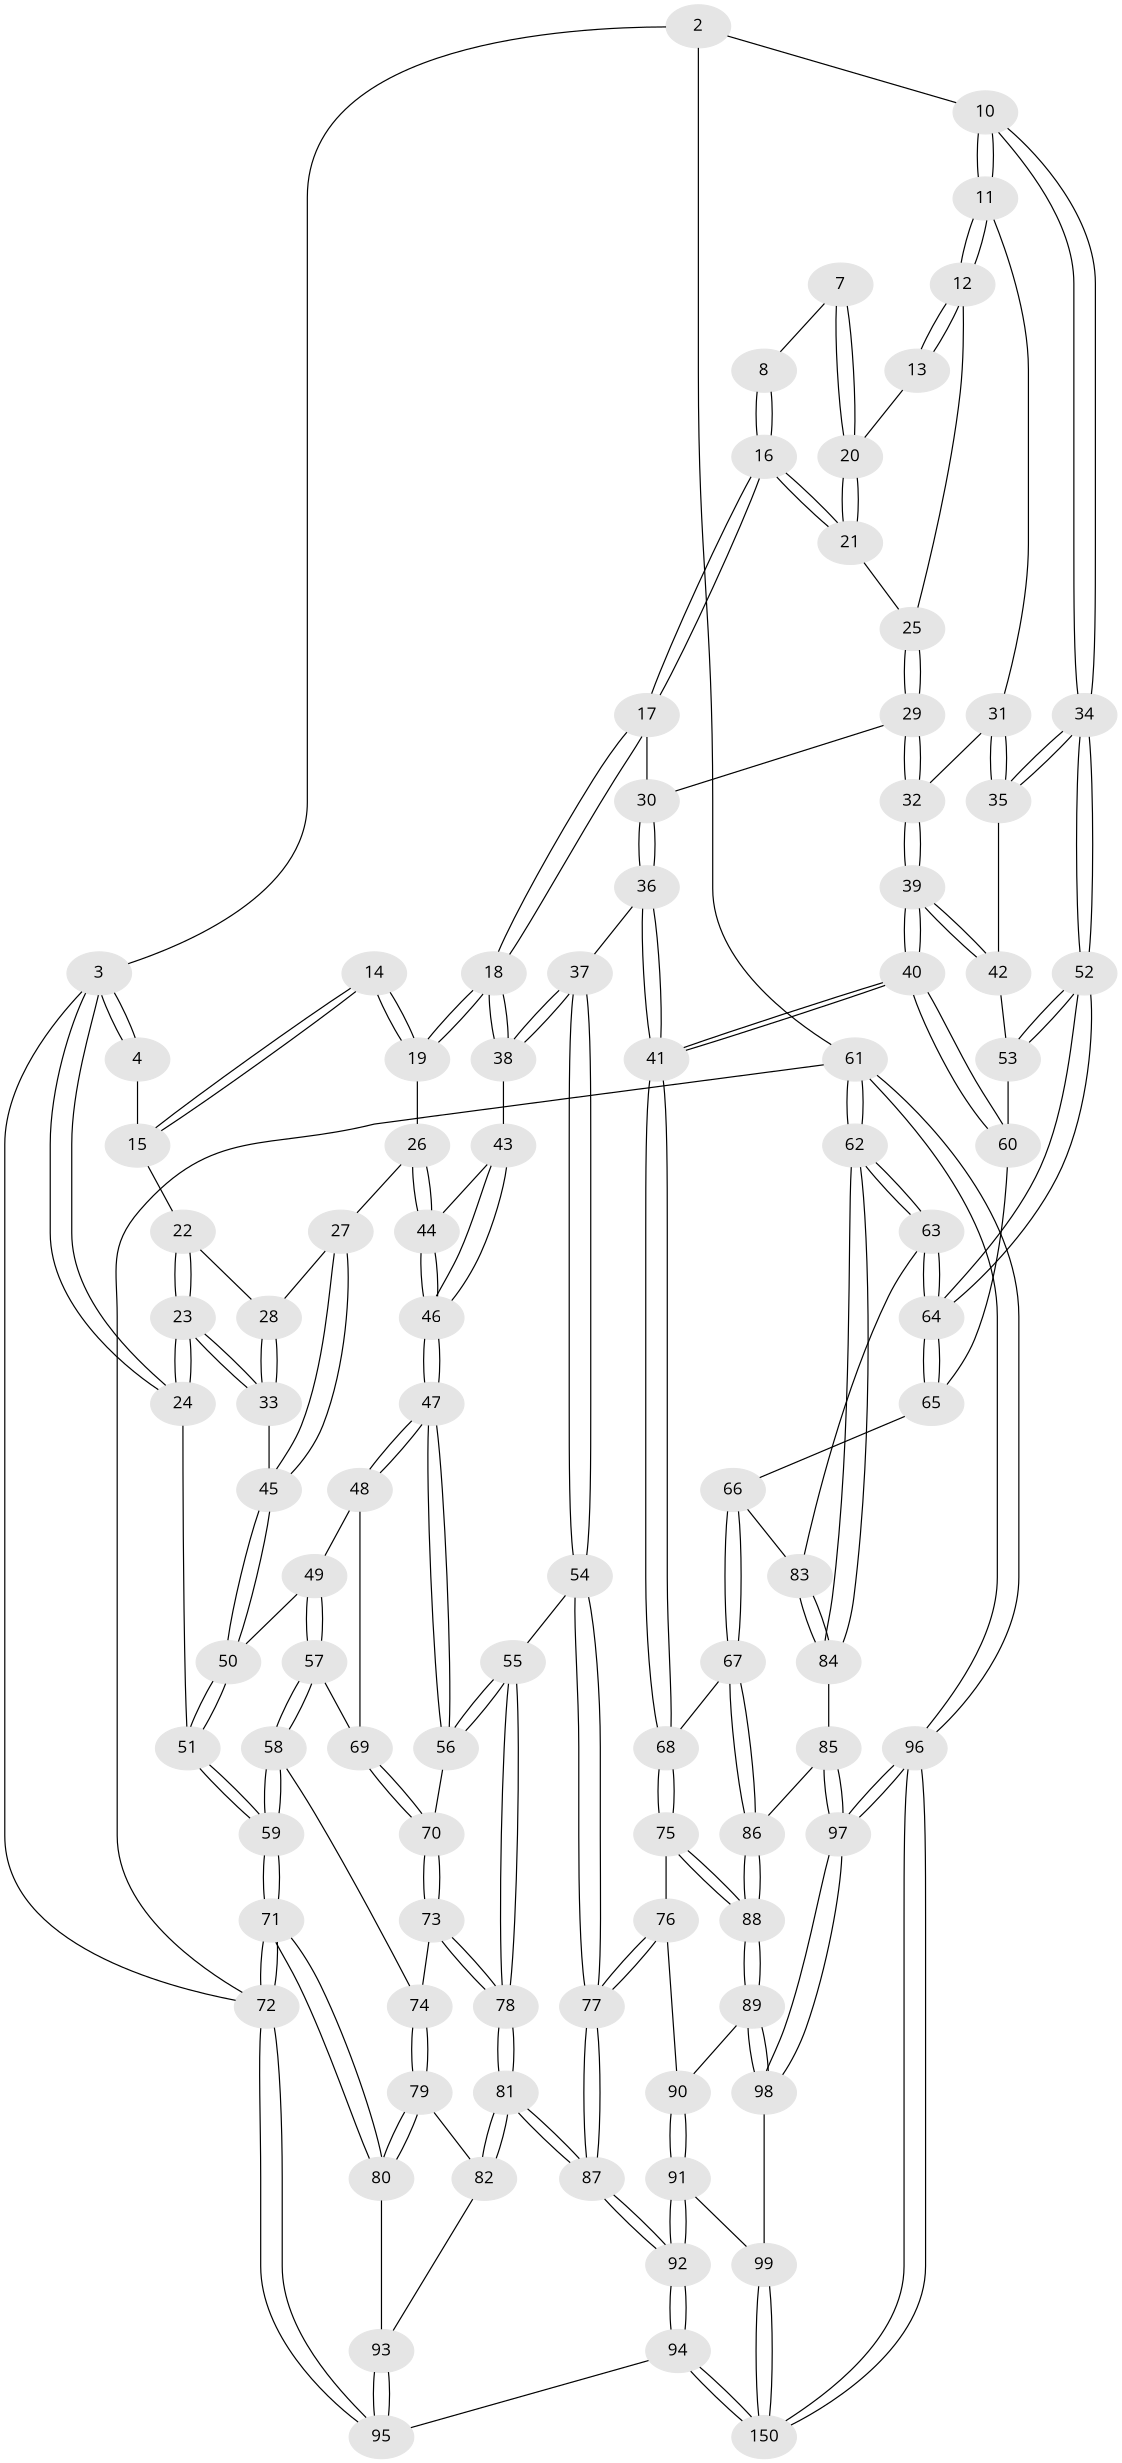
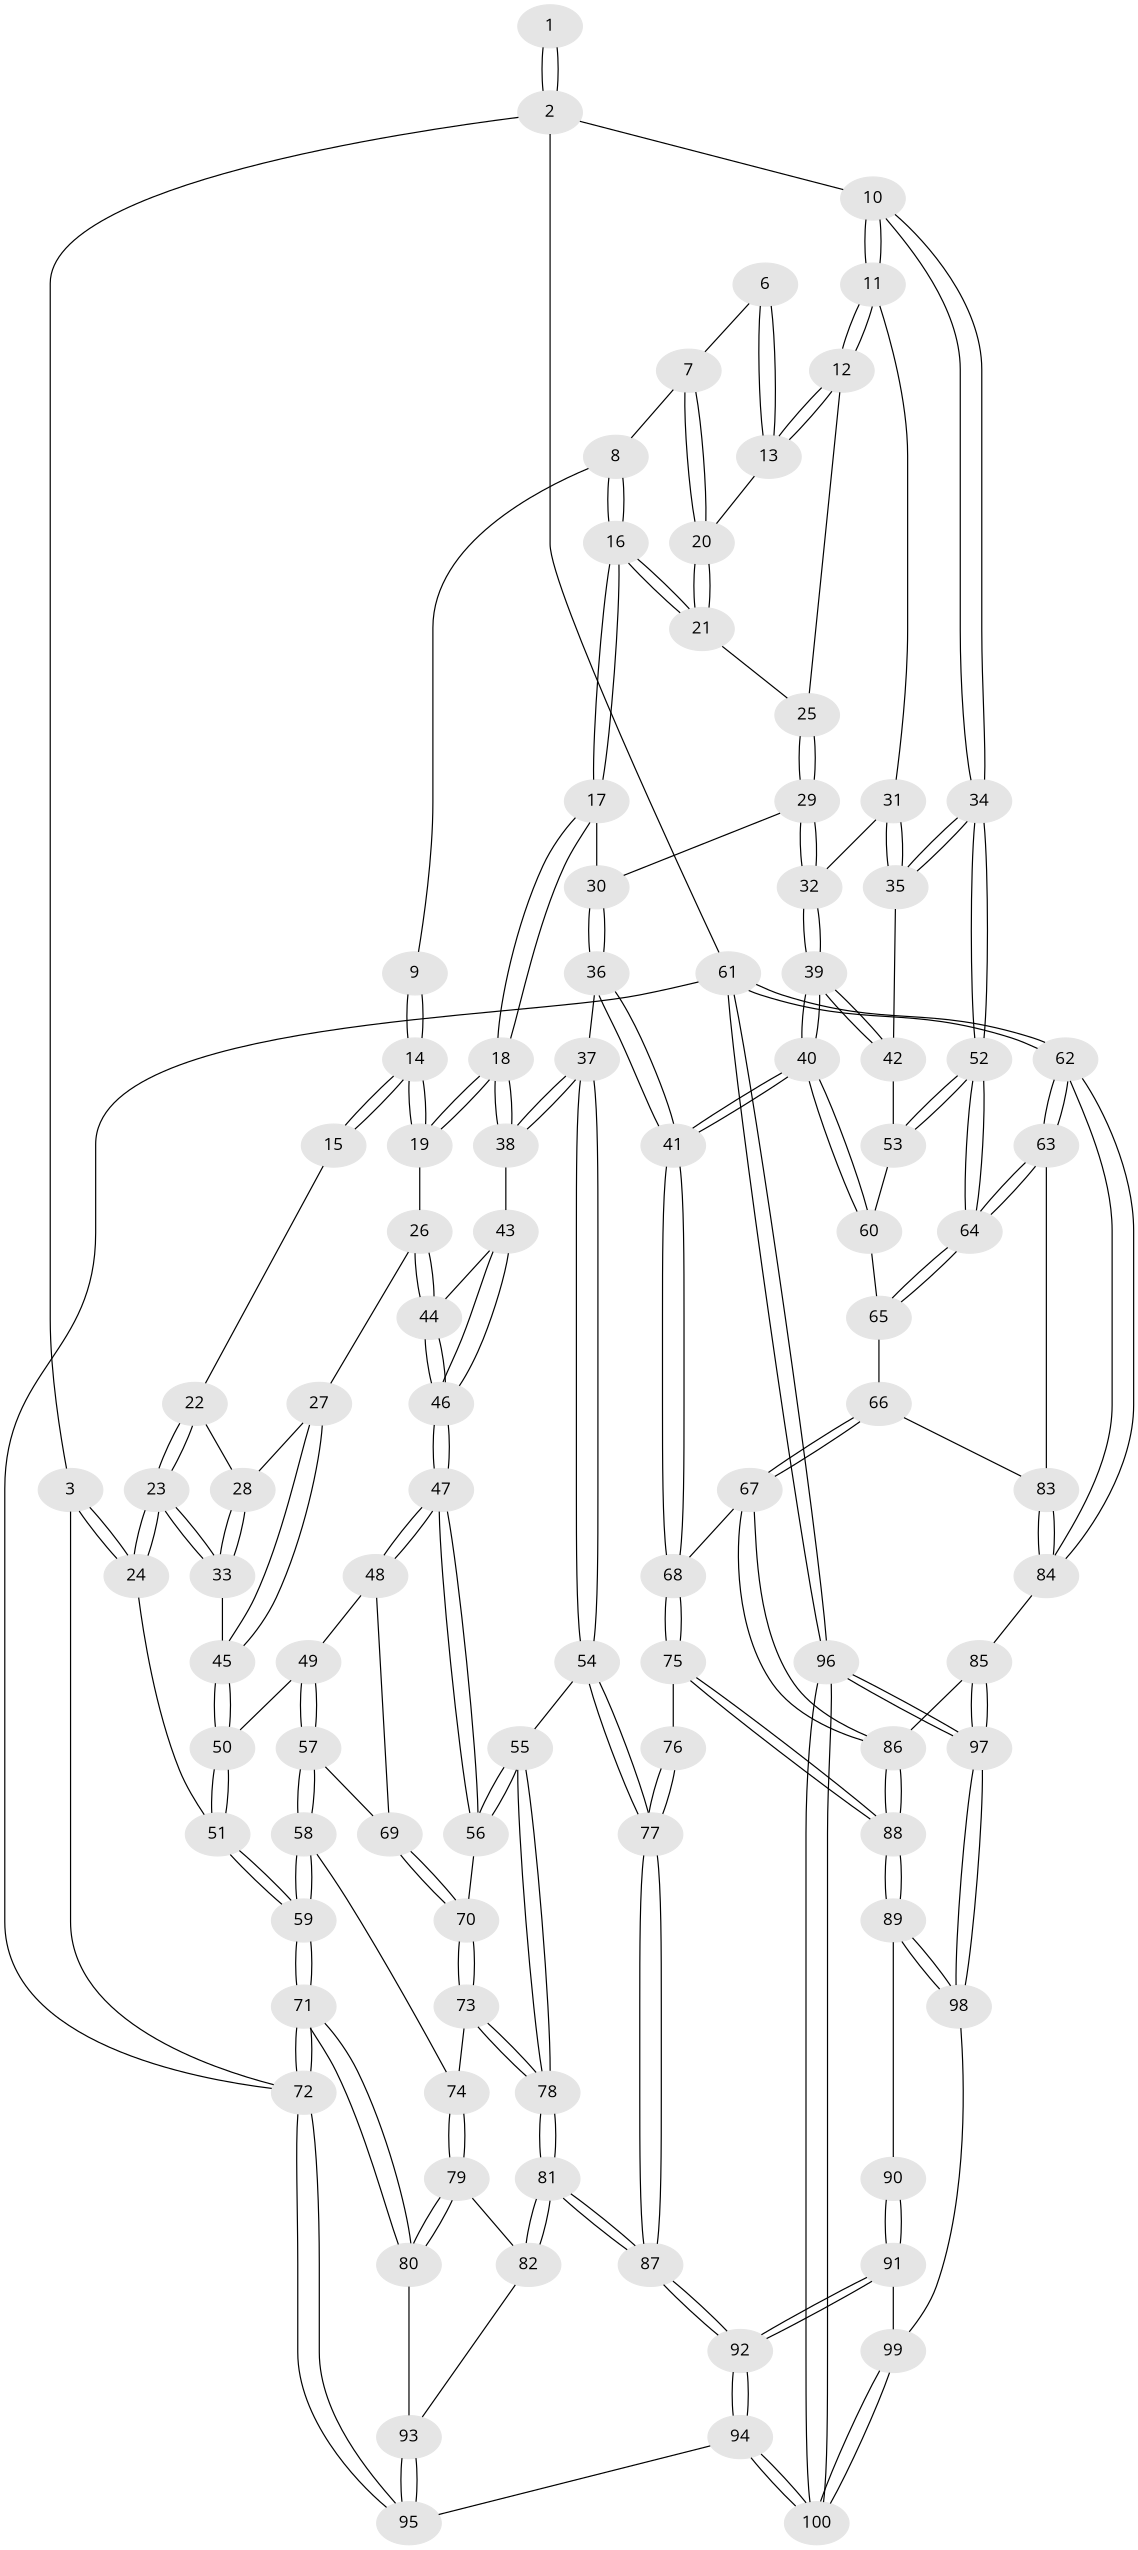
  graph {
    fontname="Open Sans"
    node [color=gray90 fontname="Open Sans" style=filled]
    edge [fontname="Open Sans"]
+   1
    2
    3
    10
    61
+   6
    7
    13
-   4
    24
    72
    11
    34
    62
    96
    15
    51
    95
    22
+   9
    14
    8
    20
    16
    21
    17
    19
    12
    31
    35
    52
    25
    32
    29
    26
    23
    28
    18
    30
    38
    36
    43
    27
    44
    33
    45
    59
    46
    50
    39
    37
    41
    42
    40
    53
    64
    54
    68
    55
    77
    60
    65
    75
    47
    48
    56
    49
    69
    70
    57
    58
    71
    78
    87
    81
    73
    74
    79
    80
    66
    63
    84
    97
-   100 [label=150]
+   100
    83
    85
    67
    86
    88
    76
    93
    82
    90
    89
    91
    92
    98
    94
    99
+   1 -- 2
+   1 -- 2
    2 -- 3
    2 -- 10
    2 -- 61
-   3 -- 4
-   3 -- 4
    3 -- 24
    3 -- 24
    3 -- 72
    10 -- 11
    10 -- 11
    10 -- 34
    10 -- 34
    61 -- 72
    61 -- 62
    61 -- 62
    61 -- 96
    61 -- 96
+   6 -- 7
+   6 -- 13
+   6 -- 13
    7 -- 8
    7 -- 20
    7 -- 20
    13 -- 20
-   4 -- 15
    24 -- 51
    72 -- 95
    72 -- 95
    11 -- 12
    11 -- 12
    11 -- 31
    34 -- 35
    34 -- 35
    34 -- 52
    34 -- 52
    62 -- 63
    62 -- 63
    62 -- 84
    62 -- 84
    96 -- 97
    96 -- 97
    96 -- 100
    96 -- 100
    15 -- 22
    51 -- 59
    51 -- 59
    22 -- 23
    22 -- 23
    22 -- 28
+   9 -- 14
+   9 -- 14
    14 -- 15
    14 -- 15
    14 -- 19
    14 -- 19
+   8 -- 9
    8 -- 16
    8 -- 16
    20 -- 21
    20 -- 21
    16 -- 21
    16 -- 21
    16 -- 17
    16 -- 17
    21 -- 25
    17 -- 18
    17 -- 18
    17 -- 30
    19 -- 26
    12 -- 13
    12 -- 13
    12 -- 25
    31 -- 35
    31 -- 35
    31 -- 32
    35 -- 42
    52 -- 53
    52 -- 53
    52 -- 64
    52 -- 64
    25 -- 29
    25 -- 29
    32 -- 39
    32 -- 39
    29 -- 32
    29 -- 32
    29 -- 30
    26 -- 27
    26 -- 44
    26 -- 44
    23 -- 24
    23 -- 24
    23 -- 33
    23 -- 33
    28 -- 33
    28 -- 33
    18 -- 19
    18 -- 19
    18 -- 38
    18 -- 38
    30 -- 36
    30 -- 36
    38 -- 43
    36 -- 37
    36 -- 41
    36 -- 41
    43 -- 44
    43 -- 46
    43 -- 46
    27 -- 28
    27 -- 45
    27 -- 45
    44 -- 46
    44 -- 46
    33 -- 45
    45 -- 50
    45 -- 50
    59 -- 71
    59 -- 71
    46 -- 47
    46 -- 47
    50 -- 51
    50 -- 51
    39 -- 42
    39 -- 42
    39 -- 40
    39 -- 40
    37 -- 38
    37 -- 38
    37 -- 54
    37 -- 54
    41 -- 68
    41 -- 68
    42 -- 53
    40 -- 41
    40 -- 41
    40 -- 60
    40 -- 60
    53 -- 60
    64 -- 65
    64 -- 65
    54 -- 55
    54 -- 77
    54 -- 77
    68 -- 75
    68 -- 75
    55 -- 56
    55 -- 56
    55 -- 78
    55 -- 78
    77 -- 87
    77 -- 87
    60 -- 65
    65 -- 66
    75 -- 88
    75 -- 88
    75 -- 76
    47 -- 48
    47 -- 48
    47 -- 56
    47 -- 56
    48 -- 49
    48 -- 69
    56 -- 70
    49 -- 50
    49 -- 57
    49 -- 57
    69 -- 70
    69 -- 70
    70 -- 73
    70 -- 73
    57 -- 69
    57 -- 58
    57 -- 58
    58 -- 59
    58 -- 59
    58 -- 74
    71 -- 72
    71 -- 72
    71 -- 80
    71 -- 80
    78 -- 81
    78 -- 81
    87 -- 92
    87 -- 92
    81 -- 87
    81 -- 87
    81 -- 82
    81 -- 82
    73 -- 78
    73 -- 78
    73 -- 74
    74 -- 79
    74 -- 79
    79 -- 80
    79 -- 80
    79 -- 82
    80 -- 93
    66 -- 83
    66 -- 67
    66 -- 67
    63 -- 64
    63 -- 64
    63 -- 83
    84 -- 85
    97 -- 98
    97 -- 98
    83 -- 84
    83 -- 84
    85 -- 97
    85 -- 97
    85 -- 86
    67 -- 68
    67 -- 86
    67 -- 86
    86 -- 88
    86 -- 88
    88 -- 89
    88 -- 89
    76 -- 77
    76 -- 77
-   76 -- 90
    93 -- 95
    93 -- 95
    82 -- 93
    90 -- 91
    90 -- 91
    89 -- 90
    89 -- 98
    89 -- 98
    91 -- 92
    91 -- 92
    91 -- 99
    92 -- 94
    92 -- 94
    98 -- 99
    94 -- 95
    94 -- 100
    94 -- 100
    99 -- 100
    99 -- 100
  }
